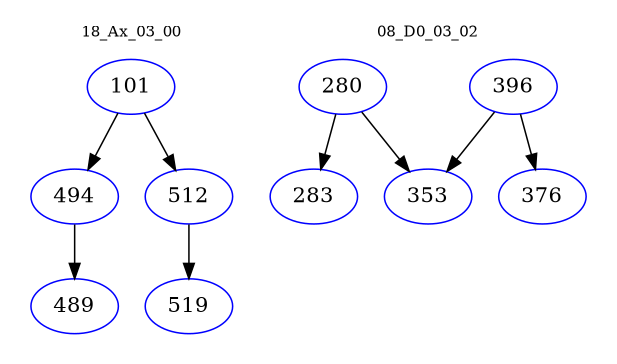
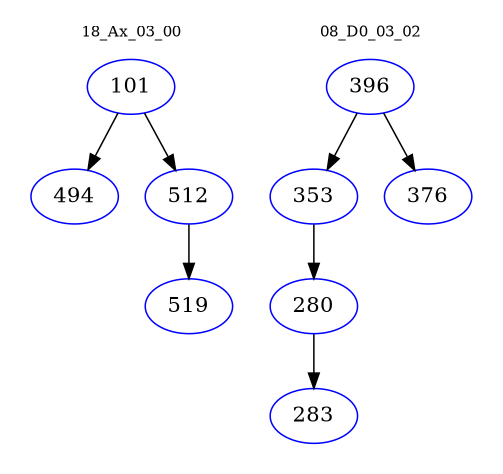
  digraph {
    node [color=blue]
    edge [color=black]
    n1 [label=101]
    n2 [label=494]
    n3 [label=512]
-   n4 [label=489]
    n5 [label=519]
    n6 [label=353]
    n7 [label=396]
    n8 [label=280]
    n9 [label=376]
    n10 [label=283]
    subgraph cluster_1 {
      color=white
      fontsize=10
      label="18_Ax_03_00"
      n1
      n2
      n3
-     n4
      n5
    }
    subgraph cluster_2 {
      color=white
      fontsize=10
      label="08_D0_03_02"
      n6
      n7
      n8
      n9
      n10
    }
    n1 -> n2
    n1 -> n3
-   n2 -> n4
    n3 -> n5
-   n8 -> n6
+   n6 -> n8
    n7 -> n6
    n7 -> n9
    n8 -> n10
  }
